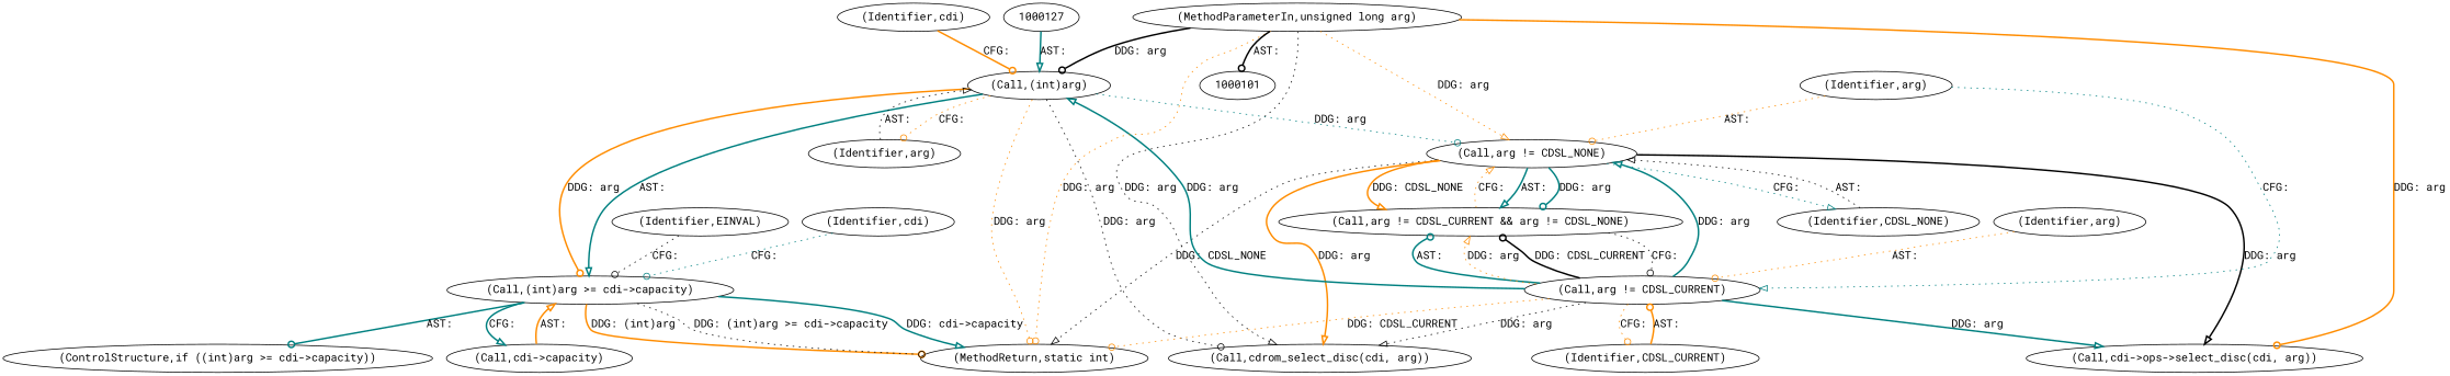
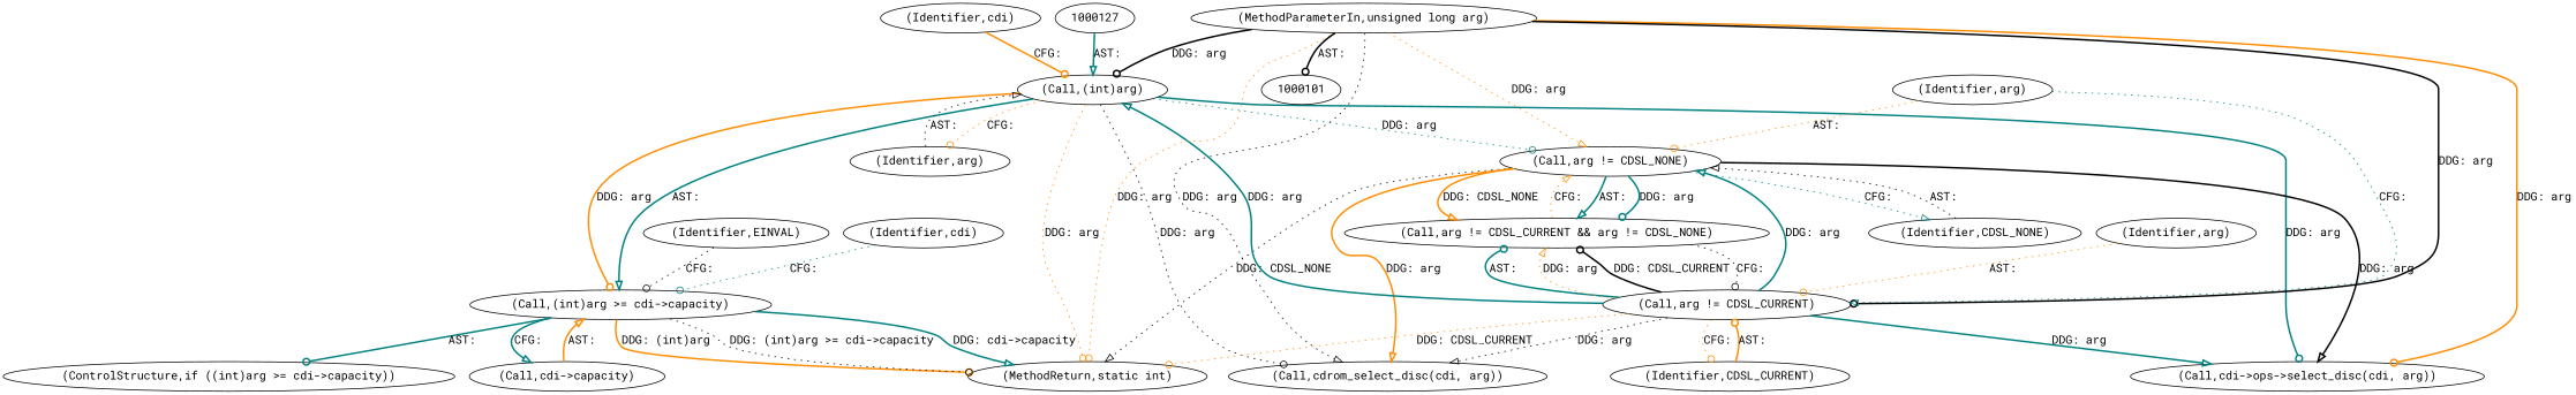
  digraph {
    fontname="Roboto Mono"
    node [fontname="Roboto Mono"]
    edge [arrowhead=odot color=darkorange fontname="Roboto Mono" style=bold]
    n1 [label="(Call,(int)arg >= cdi->capacity)"]
    n2 [label="(Call,cdi->capacity)"]
    n3 [label="(MethodReturn,static int)"]
    n4 [label="(ControlStructure,if ((int)arg >= cdi->capacity))"]
    n5 [label="(Call,(int)arg)"]
    n6 [label="(Identifier,arg)"]
    n7 [label="(Call,cdi->ops->select_disc(cdi, arg))"]
    n8 [label="(Call,cdrom_select_disc(cdi, arg))"]
    n9 [label="(Call,arg != CDSL_NONE)"]
    n10 [label="(Call,arg != CDSL_CURRENT && arg != CDSL_NONE)"]
    n11 [label="(Identifier,CDSL_NONE)"]
    n12 [label="(Call,arg != CDSL_CURRENT)"]
    n13 [label="(Identifier,CDSL_CURRENT)"]
    n14 [label="(MethodParameterIn,unsigned long arg)"]
    1000101
    n16 [label="(Identifier,cdi)"]
    n17 [label="(Identifier,cdi)"]
    n18 [label="(Identifier,EINVAL)"]
    n19 [label="(Identifier,arg)"]
    n20 [label="(Identifier,arg)"]
    1000127
    n1 -> n2 [arrowhead=onormal color=teal label="CFG: "]
    n1 -> n3 [label="DDG: (int)arg"]
    n1 -> n3 [color=black label="DDG: (int)arg >= cdi->capacity" style=dotted]
    n1 -> n3 [arrowhead=onormal color=teal label="DDG: cdi->capacity"]
    n1 -> n4 [color=teal label="AST: "]
    n2 -> n1 [arrowhead=onormal label="AST: "]
    n5 -> n1 [arrowhead=onormal color=teal label="AST: "]
    n5 -> n1 [label="DDG: arg"]
    n5 -> n3 [label="DDG: arg" style=dotted]
    n5 -> n6 [label="CFG: " style=dotted]
+   n5 -> n7 [color=teal label="DDG: arg"]
    n5 -> n8 [color=black label="DDG: arg" style=dotted]
    n5 -> n9 [color=teal label="DDG: arg" style=dotted]
    n6 -> n5 [arrowhead=onormal color=black label="AST: " style=dotted]
    n9 -> n3 [arrowhead=onormal color=black label="DDG: CDSL_NONE" style=dotted]
    n9 -> n7 [arrowhead=onormal color=black label="DDG: arg"]
    n9 -> n8 [arrowhead=onormal label="DDG: arg"]
    n9 -> n10 [arrowhead=onormal color=teal label="AST: "]
    n9 -> n10 [color=teal label="DDG: arg"]
    n9 -> n10 [arrowhead=onormal label="DDG: CDSL_NONE"]
    n9 -> n11 [arrowhead=onormal color=teal label="CFG: " style=dotted]
    n10 -> n9 [arrowhead=onormal label="CFG: " style=dotted]
    n10 -> n12 [color=black label="CFG: " style=dotted]
    n11 -> n9 [arrowhead=onormal color=black label="AST: " style=dotted]
    n12 -> n3 [label="DDG: CDSL_CURRENT" style=dotted]
    n12 -> n5 [arrowhead=onormal color=teal label="DDG: arg"]
    n12 -> n7 [arrowhead=onormal color=teal label="DDG: arg"]
    n12 -> n8 [arrowhead=onormal color=black label="DDG: arg" style=dotted]
    n12 -> n9 [arrowhead=onormal color=teal label="DDG: arg"]
    n12 -> n10 [color=teal label="AST: "]
    n12 -> n10 [arrowhead=onormal label="DDG: arg" style=dotted]
    n12 -> n10 [color=black label="DDG: CDSL_CURRENT"]
    n12 -> n13 [label="CFG: " style=dotted]
    n13 -> n12 [label="AST: "]
    n14 -> n3 [label="DDG: arg" style=dotted]
    n14 -> n5 [color=black label="DDG: arg"]
    n14 -> n7 [label="DDG: arg"]
    n14 -> n8 [arrowhead=onormal color=black label="DDG: arg" style=dotted]
    n14 -> n9 [arrowhead=onormal label="DDG: arg" style=dotted]
+   n14 -> n12 [color=black label="DDG: arg"]
    n14 -> 1000101 [color=black label="AST: "]
    n16 -> n1 [color=teal label="CFG: " style=dotted]
    n17 -> n5 [label="CFG: "]
    n18 -> n1 [color=black label="CFG: " style=dotted]
    n19 -> n9 [label="AST: " style=dotted]
    n19 -> n12 [arrowhead=onormal color=teal label="CFG: " style=dotted]
    n20 -> n12 [label="AST: " style=dotted]
    1000127 -> n5 [arrowhead=onormal color=teal label="AST: "]
  }
